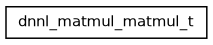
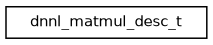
  digraph {
    rankdir=TB
-   n1 [color=black fillcolor=white fontname=Helvetica fontsize=10 height=0.2 label=dnnl_matmul_matmul_t shape=record style=filled width=0.4]
+   n1 [color=black fillcolor=white fontname=Helvetica fontsize=10 height=0.2 label=dnnl_matmul_desc_t shape=record style=filled width=0.4]
  }
